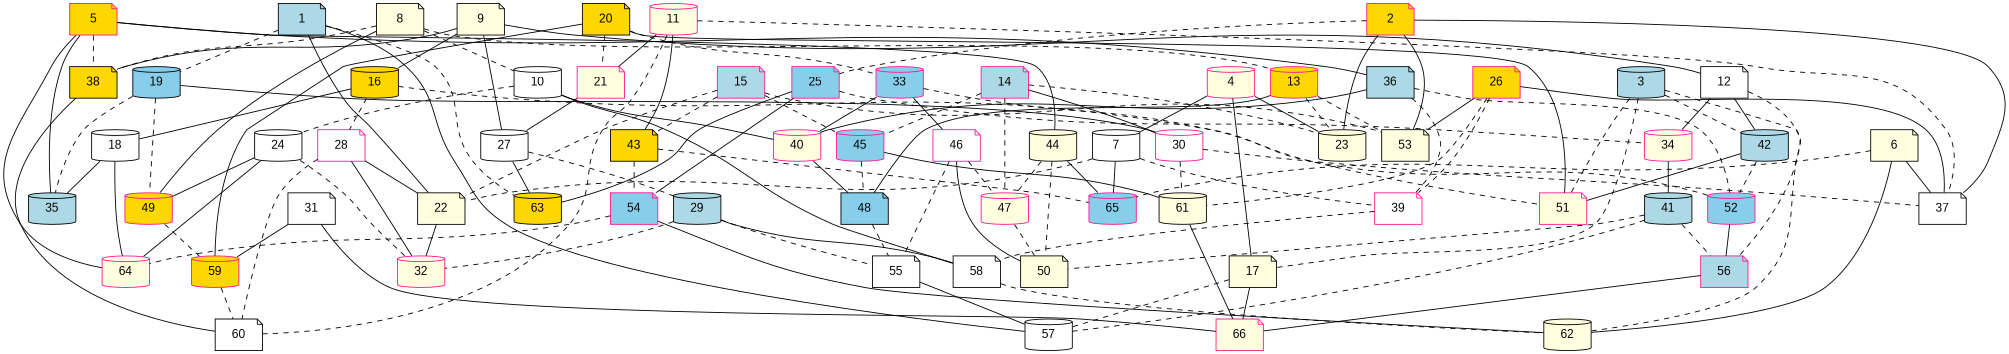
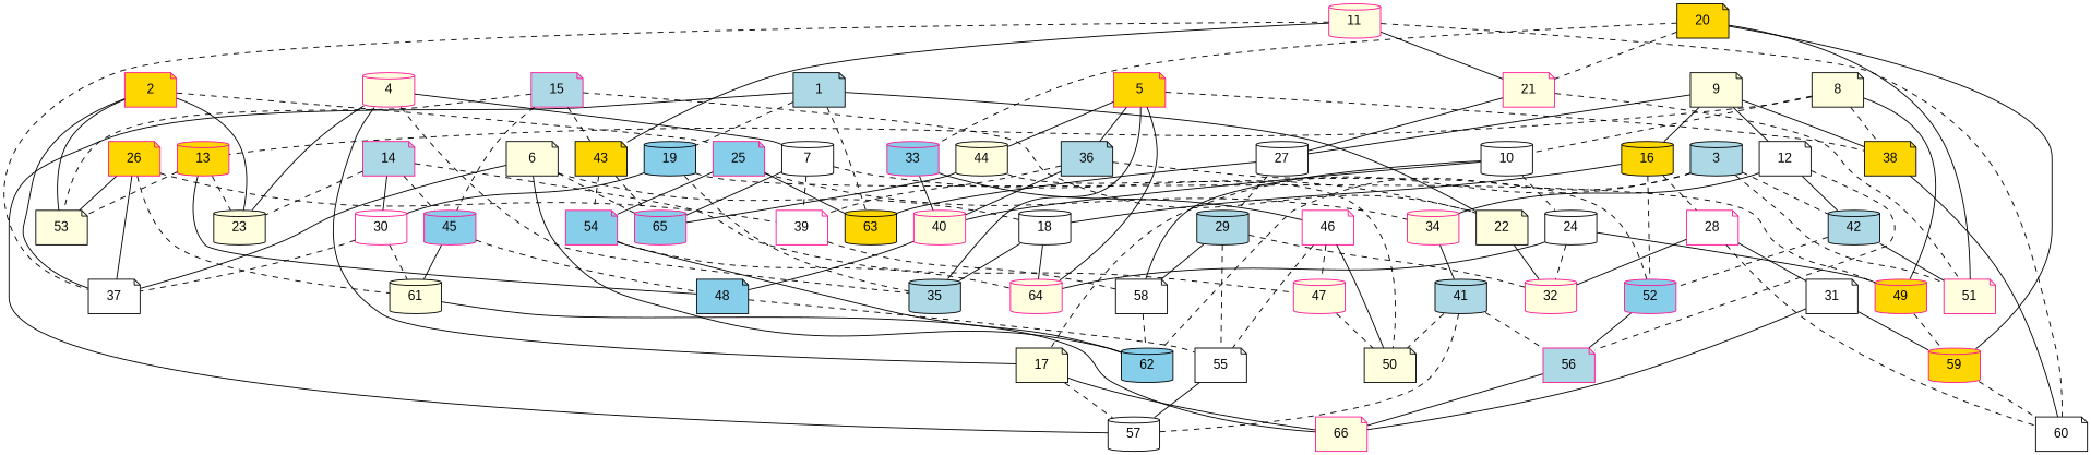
  graph {
    fontname="Liberation Sans"
    node [color=black fillcolor=lightyellow fontname="Liberation Sans" shape=note style=filled]
    edge [fontname="Liberation Sans" style=dashed]
    1 [fillcolor=lightblue]
    19 [fillcolor=skyblue shape=cylinder]
    22
    57 [fillcolor=white shape=cylinder]
    63 [fillcolor=gold shape=cylinder]
    35 [fillcolor=lightblue shape=cylinder]
    49 [color=deeppink fillcolor=gold shape=cylinder]
    30 [color=deeppink fillcolor=white shape=cylinder]
    32 [color=deeppink shape=cylinder]
    2 [color=deeppink fillcolor=gold]
    23 [shape=cylinder]
    25 [color=deeppink fillcolor=skyblue]
    37 [fillcolor=white]
    53
    34 [color=deeppink shape=cylinder]
    54 [color=deeppink fillcolor=skyblue]
    3 [fillcolor=lightblue shape=cylinder]
    17
    42 [fillcolor=lightblue shape=cylinder]
    51 [color=deeppink]
-   62 [shape=cylinder]
+   62 [fillcolor=skyblue shape=cylinder]
    66 [color=deeppink]
    52 [color=deeppink fillcolor=skyblue shape=cylinder]
    4 [color=deeppink shape=cylinder]
    7 [fillcolor=white shape=cylinder]
    65 [color=deeppink fillcolor=skyblue shape=cylinder]
    39 [color=deeppink fillcolor=white]
    5 [color=deeppink fillcolor=gold]
    38 [fillcolor=gold]
    44 [shape=cylinder]
    64 [color=deeppink shape=cylinder]
    36 [fillcolor=lightblue]
    60 [fillcolor=white]
    47 [color=deeppink shape=cylinder]
    50
    6
    18 [fillcolor=white shape=cylinder]
    58 [fillcolor=white]
    8
    10 [fillcolor=white shape=cylinder]
    13 [color=deeppink fillcolor=gold shape=cylinder]
    24 [fillcolor=white shape=cylinder]
    40 [color=deeppink shape=cylinder]
    48 [fillcolor=skyblue]
    59 [color=deeppink fillcolor=gold shape=cylinder]
    9
    12 [fillcolor=white]
    16 [fillcolor=gold shape=cylinder]
    27 [fillcolor=white shape=cylinder]
    56 [color=deeppink fillcolor=lightblue]
    28 [color=deeppink fillcolor=white]
    29 [fillcolor=lightblue shape=cylinder]
    11 [color=deeppink shape=cylinder]
    21 [color=deeppink]
    43 [fillcolor=gold]
    41 [fillcolor=lightblue shape=cylinder]
    55 [fillcolor=white]
    14 [color=deeppink fillcolor=lightblue]
    45 [color=deeppink fillcolor=skyblue shape=cylinder]
    61 [shape=cylinder]
    15 [color=deeppink fillcolor=lightblue]
    31 [fillcolor=white]
    20 [fillcolor=gold]
    33 [color=deeppink fillcolor=skyblue shape=cylinder]
    46 [color=deeppink fillcolor=white]
    26 [color=deeppink fillcolor=gold]
    1 -- 19
    1 -- 22 [style=solid]
    1 -- 57 [style=solid]
    1 -- 63
    19 -- 35
    19 -- 49
    19 -- 30 [style=solid]
    22 -- 32 [style=solid]
    49 -- 59
    30 -- 37
    30 -- 61
    2 -- 23 [style=solid]
    2 -- 25
    2 -- 37 [style=solid]
    2 -- 53 [style=solid]
    25 -- 63 [style=solid]
    25 -- 34
    25 -- 54 [style=solid]
    34 -- 41 [style=solid]
    54 -- 62 [style=solid]
    54 -- 64
    3 -- 17
    3 -- 42
    3 -- 51
    3 -- 62
    17 -- 57
    17 -- 66 [style=solid]
    42 -- 51 [style=solid]
    42 -- 52
    52 -- 56 [style=solid]
+   4 -- 35
    4 -- 23 [style=solid]
    4 -- 17 [style=solid]
    4 -- 7 [style=solid]
    7 -- 22
    7 -- 65 [style=solid]
    7 -- 39
    39 -- 58
    5 -- 35 [style=solid]
    5 -- 38
    5 -- 44 [style=solid]
    5 -- 64 [style=solid]
    5 -- 36 [style=solid]
    38 -- 60 [style=solid]
    44 -- 65 [style=solid]
-   44 -- 47
    44 -- 50
    36 -- 52
    36 -- 39
    36 -- 40 [style=solid]
    47 -- 50
    6 -- 37 [style=solid]
    6 -- 62 [style=solid]
    6 -- 65
+   6 -- 18
    18 -- 35 [style=solid]
    18 -- 64 [style=solid]
    58 -- 62
    8 -- 49 [style=solid]
    8 -- 38
    8 -- 10
    8 -- 13
    10 -- 58 [style=solid]
    10 -- 24
    10 -- 40 [style=solid]
    13 -- 23
    13 -- 53
    13 -- 48 [style=solid]
    24 -- 49 [style=solid]
    24 -- 32
    24 -- 64 [style=solid]
    40 -- 48 [style=solid]
    48 -- 55
    59 -- 60
    9 -- 38 [style=solid]
    9 -- 12 [style=solid]
    9 -- 16 [style=solid]
    9 -- 27 [style=solid]
    12 -- 34 [style=solid]
    12 -- 42 [style=solid]
    12 -- 56
    16 -- 52
    16 -- 18 [style=solid]
    16 -- 28
    27 -- 63 [style=solid]
    27 -- 29
    56 -- 66 [style=solid]
    28 -- 32 [style=solid]
    28 -- 60
-   28 -- 22 [style=solid]
+   28 -- 31 [style=solid]
    29 -- 32
    29 -- 58 [style=solid]
    29 -- 55
    11 -- 37
    11 -- 60
    11 -- 21 [style=solid]
    11 -- 43 [style=solid]
-   33 -- 51
+   21 -- 51
    21 -- 27 [style=solid]
    43 -- 54
    43 -- 65
    41 -- 57
    41 -- 50
    41 -- 56
    55 -- 57 [style=solid]
    14 -- 30 [style=solid]
    14 -- 23
    14 -- 47
    14 -- 45
    45 -- 48
    45 -- 61 [style=solid]
    61 -- 66 [style=solid]
    15 -- 22
    15 -- 53
    15 -- 43
    15 -- 45
    31 -- 66 [style=solid]
    31 -- 59 [style=solid]
    20 -- 51 [style=solid]
    20 -- 59 [style=solid]
    20 -- 21
    20 -- 33
    33 -- 40 [style=solid]
    33 -- 46 [style=solid]
    46 -- 47
    46 -- 50 [style=solid]
    46 -- 55
    26 -- 37 [style=solid]
    26 -- 53 [style=solid]
    26 -- 39
    26 -- 61
  }
